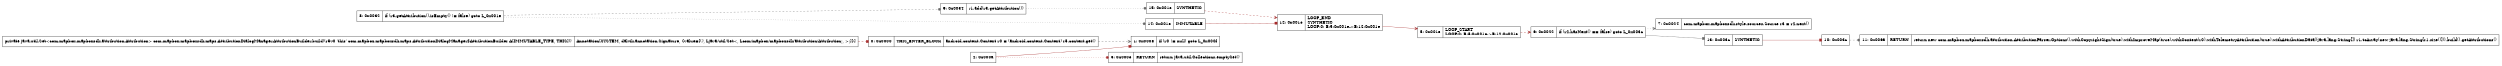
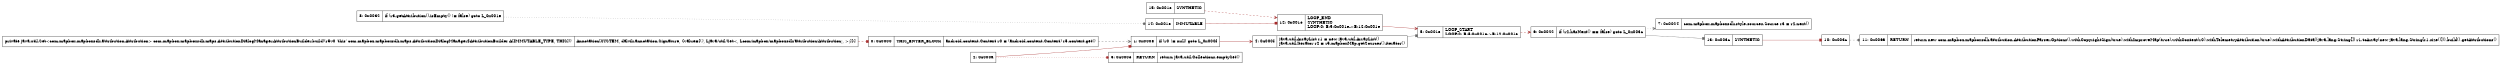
  digraph {
    rankdir=LR
    node [shape=record]
    edge [arrowhead=vee color=brown style=solid]
    n1 [label="{0\:\ 0x0000|THIS_ENTER_BLOCK\l|android.content.Context r0 = (android.content.Context) r5.context.get()\l}"]
    n2 [label="{1\:\ 0x0008|if (r0 != null) goto L_0x000f\l}"]
+   n3 [label="{4\:\ 0x000f|java.util.ArrayList r1 = new java.util.ArrayList()\ljava.util.Iterator r2 = r5.mapboxMap.getSources().iterator()\l}"]
    n4 [label="{2\:\ 0x000a}"]
    n5 [label="{3\:\ 0x000e|RETURN\l|return java.util.Collections.emptySet()\l}"]
    n6 [label="{5\:\ 0x001e|LOOP_START\lLOOP:0: B:5:0x001e\-\>B:12:0x001e\l}"]
    n7 [label="{6\:\ 0x0022|if (r2.hasNext() == false) goto L_0x003c\l}"]
    n8 [label="{7\:\ 0x0024|com.mapbox.mapboxsdk.style.sources.Source r3 = r2.next()\l}"]
    n9 [label="{13\:\ 0x003c|SYNTHETIC\l}"]
    n10 [label="{10\:\ 0x003c}"]
    n11 [label="{8\:\ 0x0032|if (r3.getAttribution().isEmpty() != false) goto L_0x001e\l}"]
-   n12 [label="{9\:\ 0x0034|r1.add(r3.getAttribution())\l}"]
    n13 [label="{14\:\ 0x001e|IMMUTABLE\l}"]
    n14 [label="{15\:\ 0x001e|SYNTHETIC\l}"]
    n15 [label="{12\:\ 0x001e|LOOP_END\lSYNTHETIC\lLOOP:0: B:5:0x001e\-\>B:12:0x001e\l}"]
    n16 [label="{11\:\ 0x006a|RETURN\l|return new com.mapbox.mapboxsdk.attribution.AttributionParser.Options().withCopyrightSign(true).withImproveMap(true).withContext(r0).withTelemetryAttribution(true).withAttributionData((java.lang.String[]) r1.toArray(new java.lang.String[r1.size()])).build().getAttributions()\l}"]
    n17 [label="{private java.util.Set\<com.mapbox.mapboxsdk.attribution.Attribution\> com.mapbox.mapboxsdk.maps.AttributionDialogManager.AttributionBuilder.build((r5v0 'this' com.mapbox.mapboxsdk.maps.AttributionDialogManager$AttributionBuilder A[IMMUTABLE_TYPE, THIS]))  | Annotation[SYSTEM, dalvik.annotation.Signature, \{value=[(), Ljava\/util\/Set\<, Lcom\/mapbox\/mapboxsdk\/attribution\/Attribution;, \>;]\}]\l}"]
    n1 -> n2 [color=gray40 style=dashed]
+   n2 -> n3
+   n3 -> n6 [arrowhead=box color=gray40]
    n4 -> n2 [arrowhead=box]
    n4 -> n5 [arrowhead=dot style=dotted]
    n6 -> n7 [style=dashed]
    n7 -> n8 [color=gray40 style=dotted]
    n7 -> n9 [arrowhead=box color=gray40]
    n9 -> n10 [arrowhead=box]
    n10 -> n16 [arrowhead=dot color=gray40 style=dashed]
-   n11 -> n12 [arrowhead=dot color=gray40 style=dashed]
    n11 -> n13 [arrowhead=dot color=gray40 style=dotted]
-   n12 -> n14 [arrowhead=dot color=gray40 style=dotted]
    n13 -> n15 [arrowhead=box]
    n14 -> n15 [style=dashed]
    n15 -> n6
    n17 -> n1 [arrowhead=box style=dashed]
  }
